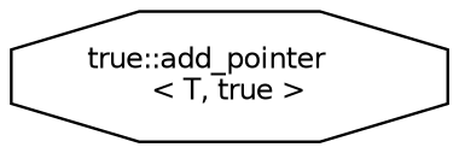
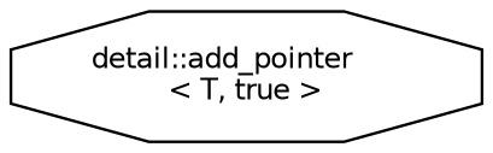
  digraph {
    rankdir=TB
-   n1 [color=black fillcolor=white fontname=Helvetica fontsize=10 height=0.2 label="true::add_pointer\l\< T, true \>" shape=octagon style=filled width=0.4]
+   n1 [color=black fillcolor=white fontname=Helvetica fontsize=10 height=0.2 label="detail::add_pointer\l\< T, true \>" shape=octagon style=filled width=0.4]
  }
